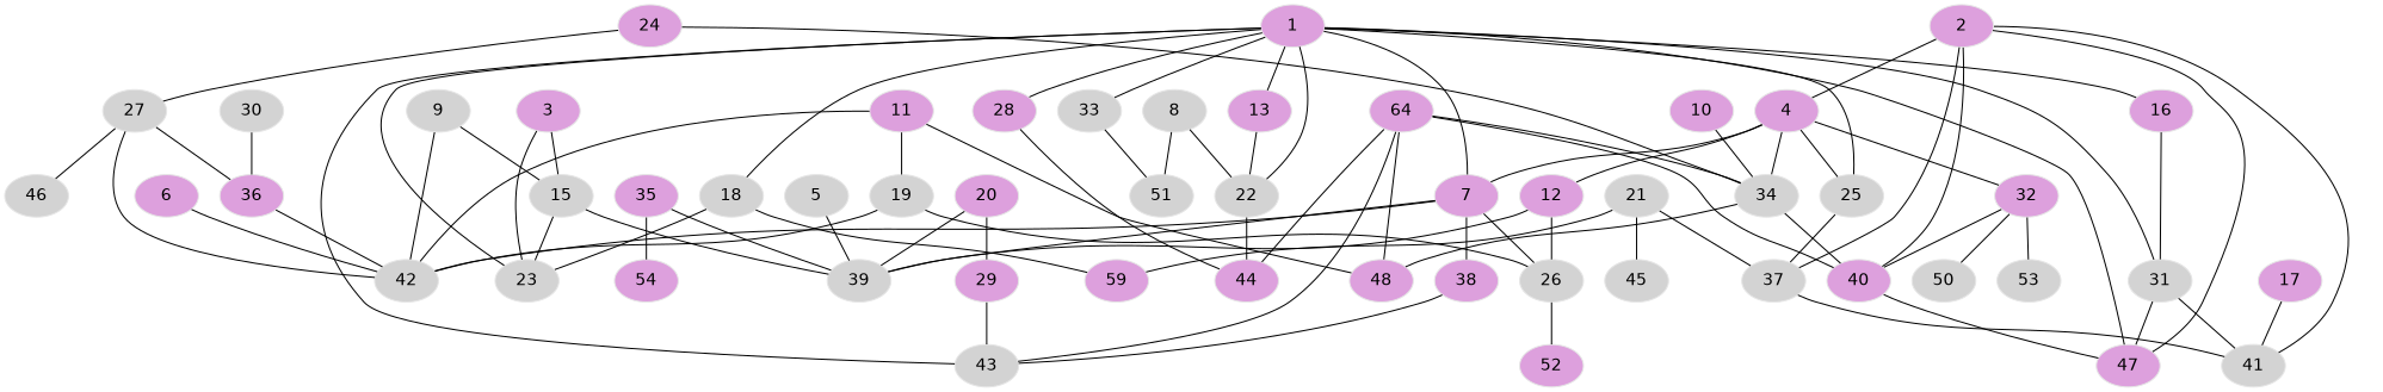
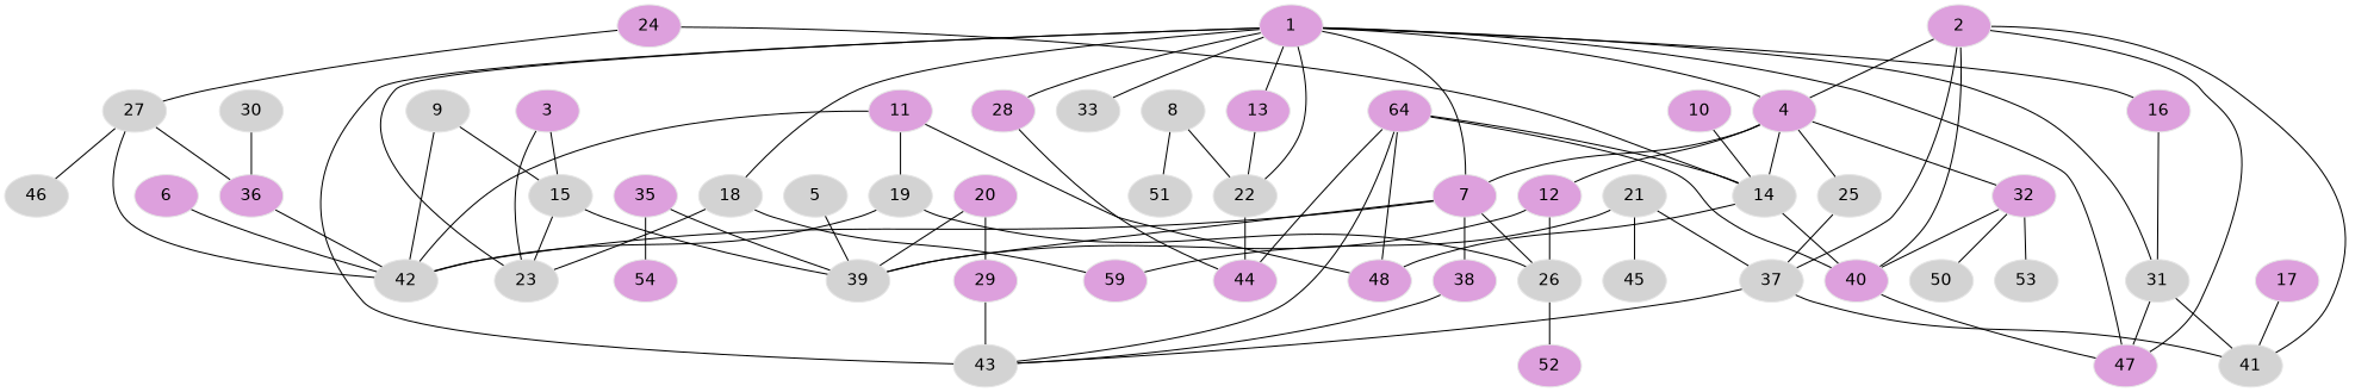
  graph {
    fontname="DejaVu Sans"
    node [color=gray90 fillcolor=plum fontname="DejaVu Sans" style=filled]
    edge [fontname="DejaVu Sans" weight=1.0]
    1
    4
    7
    13
    16
    18 [fillcolor=lightgrey]
    22 [fillcolor=lightgrey]
    23 [fillcolor=lightgrey]
    28
    31 [fillcolor=lightgrey]
    33 [fillcolor=lightgrey]
    43 [fillcolor=lightgrey]
    47
    12
    25 [fillcolor=lightgrey]
    32
-   34 [fillcolor=lightgrey]
+   34 [fillcolor=lightgrey label=14]
    39 [fillcolor=lightgrey]
    42 [fillcolor=lightgrey]
    26 [fillcolor=lightgrey]
    38
    n22 [label=59]
    44
    41 [fillcolor=lightgrey]
    51 [fillcolor=lightgrey]
    2
    37 [fillcolor=lightgrey]
    40
    3
    15 [fillcolor=lightgrey]
    50 [fillcolor=lightgrey]
    53 [fillcolor=lightgrey]
    48
    5 [fillcolor=lightgrey]
    6
    52
    8 [fillcolor=lightgrey]
    9 [fillcolor=lightgrey]
    10
    11
    19 [fillcolor=lightgrey]
    n42 [label=64]
    17
    20
    29
    21 [fillcolor=lightgrey]
    45 [fillcolor=lightgrey]
    24
    27 [fillcolor=lightgrey]
    36
    46 [fillcolor=lightgrey]
    30 [fillcolor=lightgrey]
    35
    54
-   1 -- 25
+   1 -- 4
    1 -- 7
    1 -- 13
    1 -- 16
    1 -- 18
    1 -- 22 [weight=2.0]
    1 -- 23
    1 -- 28
    1 -- 31
    1 -- 33
    1 -- 43 [weight=3.0]
    1 -- 47
    4 -- 7
    4 -- 12
    4 -- 25
    4 -- 32
    4 -- 34
    7 -- 39
    7 -- 42
    7 -- 26
    7 -- 38
    13 -- 22
    16 -- 31
    18 -- 23
    18 -- n22
    22 -- 44
    28 -- 44
    31 -- 47
    31 -- 41
-   33 -- 51
    12 -- 39
    12 -- 26
    25 -- 37 [weight=2.0]
    32 -- 40
    32 -- 50
    32 -- 53
    34 -- 40
    34 -- 48
    26 -- 52
    38 -- 43
    2 -- 4 [weight=2.0]
    2 -- 47
    2 -- 41
    2 -- 37
    2 -- 40
+   37 -- 43
    37 -- 41
    40 -- 47
    3 -- 23
    3 -- 15
    15 -- 23
    15 -- 39
    5 -- 39
    6 -- 42
    8 -- 22
    8 -- 51
    9 -- 42
    9 -- 15
    10 -- 34
    11 -- 42
    11 -- 48
    11 -- 19
    19 -- 42
    19 -- 26
    n42 -- 43
    n42 -- 34
    n42 -- 44
    n42 -- 40
    n42 -- 48
    17 -- 41
    20 -- 39
    20 -- 29
    29 -- 43
    21 -- n22
    21 -- 37
    21 -- 45
    24 -- 34
    24 -- 27
    27 -- 42
    27 -- 36
    27 -- 46
    36 -- 42
    30 -- 36
    35 -- 39
    35 -- 54
  }
